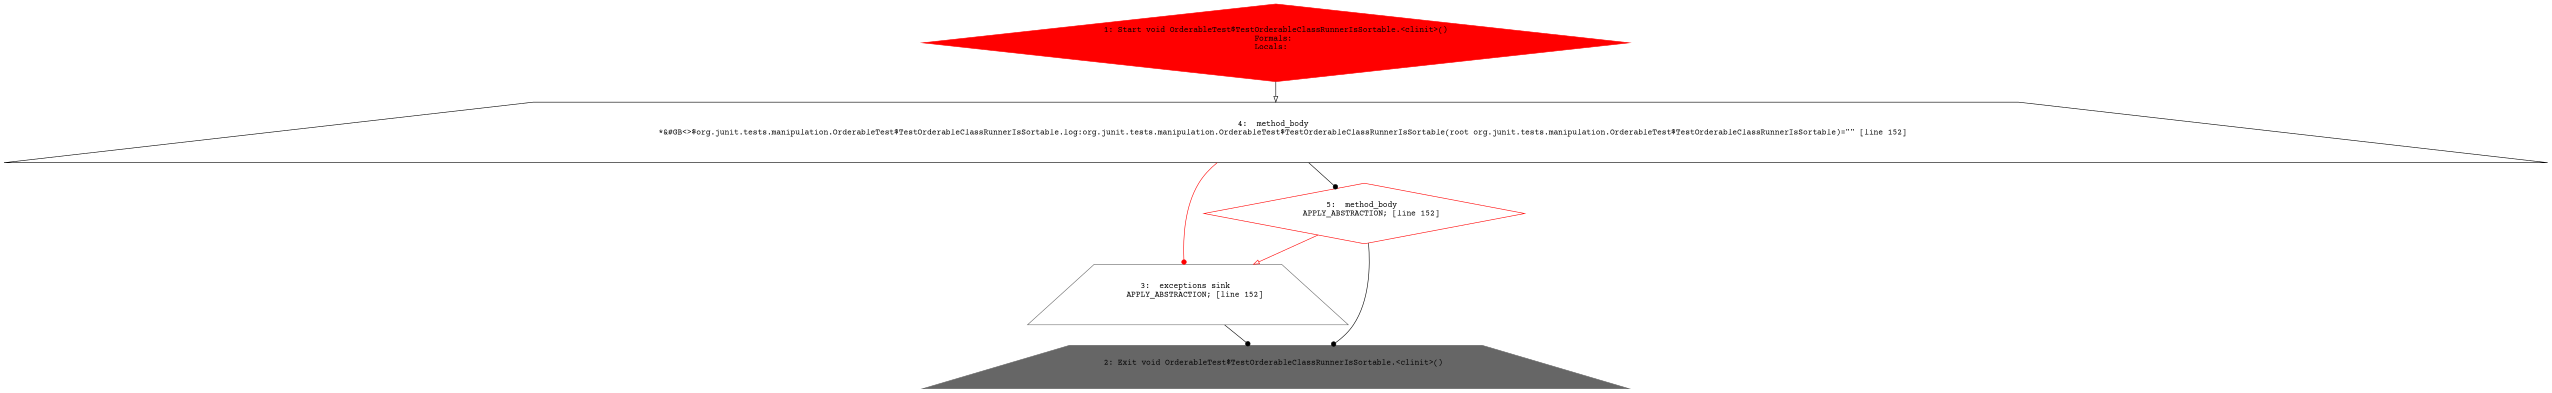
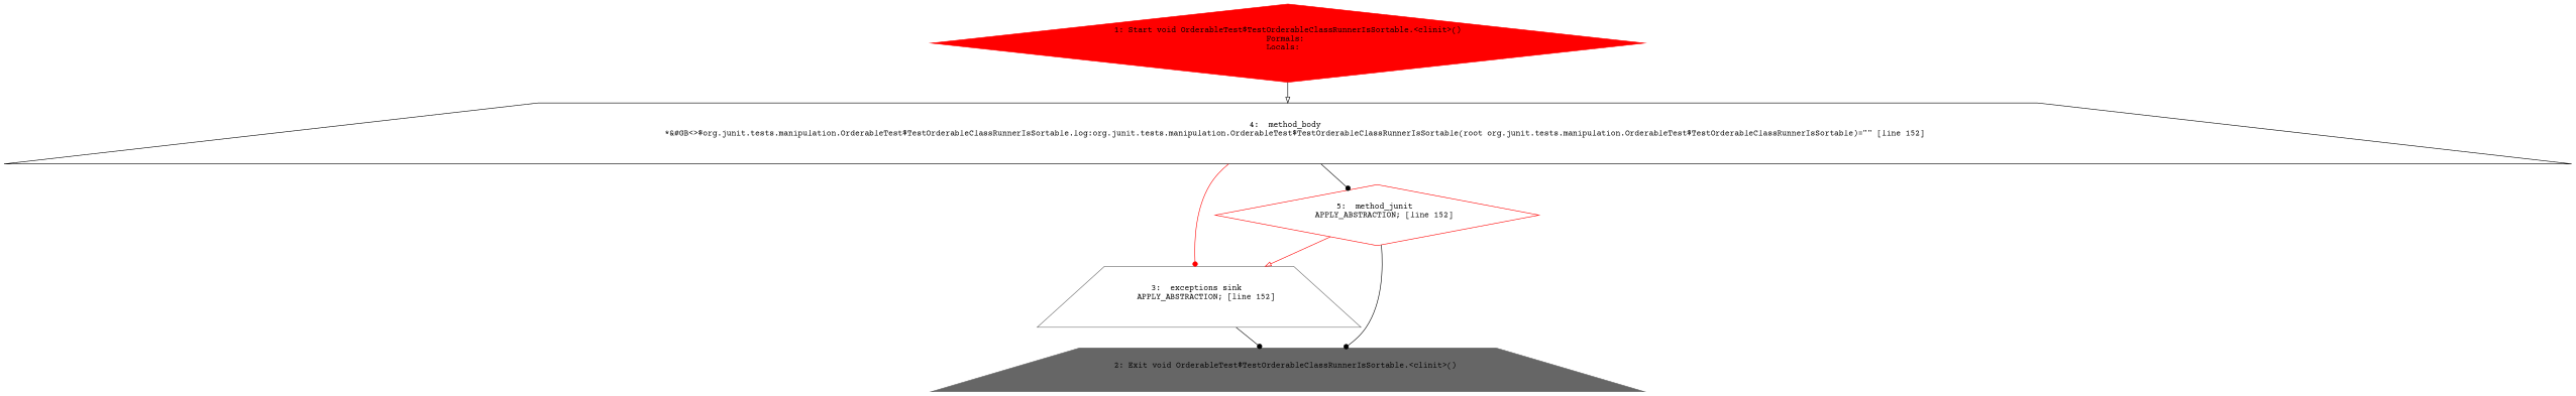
  digraph {
    fontname="Courier Prime"
    node [color=red shape=trapezium fontname="Courier Prime"]
    edge [arrowhead=dot fontname="Courier Prime"]
    n1 [label="1: Start void OrderableTest$TestOrderableClassRunnerIsSortable.<clinit>()\nFormals: \nLocals:  \n  " style=filled shape=diamond]
    n2 [label="4:  method_body \n   *&#GB<>$org.junit.tests.manipulation.OrderableTest$TestOrderableClassRunnerIsSortable.log:org.junit.tests.manipulation.OrderableTest$TestOrderableClassRunnerIsSortable(root org.junit.tests.manipulation.OrderableTest$TestOrderableClassRunnerIsSortable)=\"\" [line 152]\n " color=black]
    n3 [label="3:  exceptions sink \n   APPLY_ABSTRACTION; [line 152]\n " color=gray40]
-   n4 [label="5:  method_body \n   APPLY_ABSTRACTION; [line 152]\n " shape=diamond]
+   n4 [label="5:  method_junit \n   APPLY_ABSTRACTION; [line 152]\n " shape=diamond]
    n5 [color=gray40 label="2: Exit void OrderableTest$TestOrderableClassRunnerIsSortable.<clinit>() \n  " style=filled]
    n1 -> n2 [arrowhead=onormal]
    n2 -> n3 [color=red]
    n2 -> n4
    n3 -> n5
    n4 -> n3 [color=red arrowhead=onormal]
    n4 -> n5
  }
